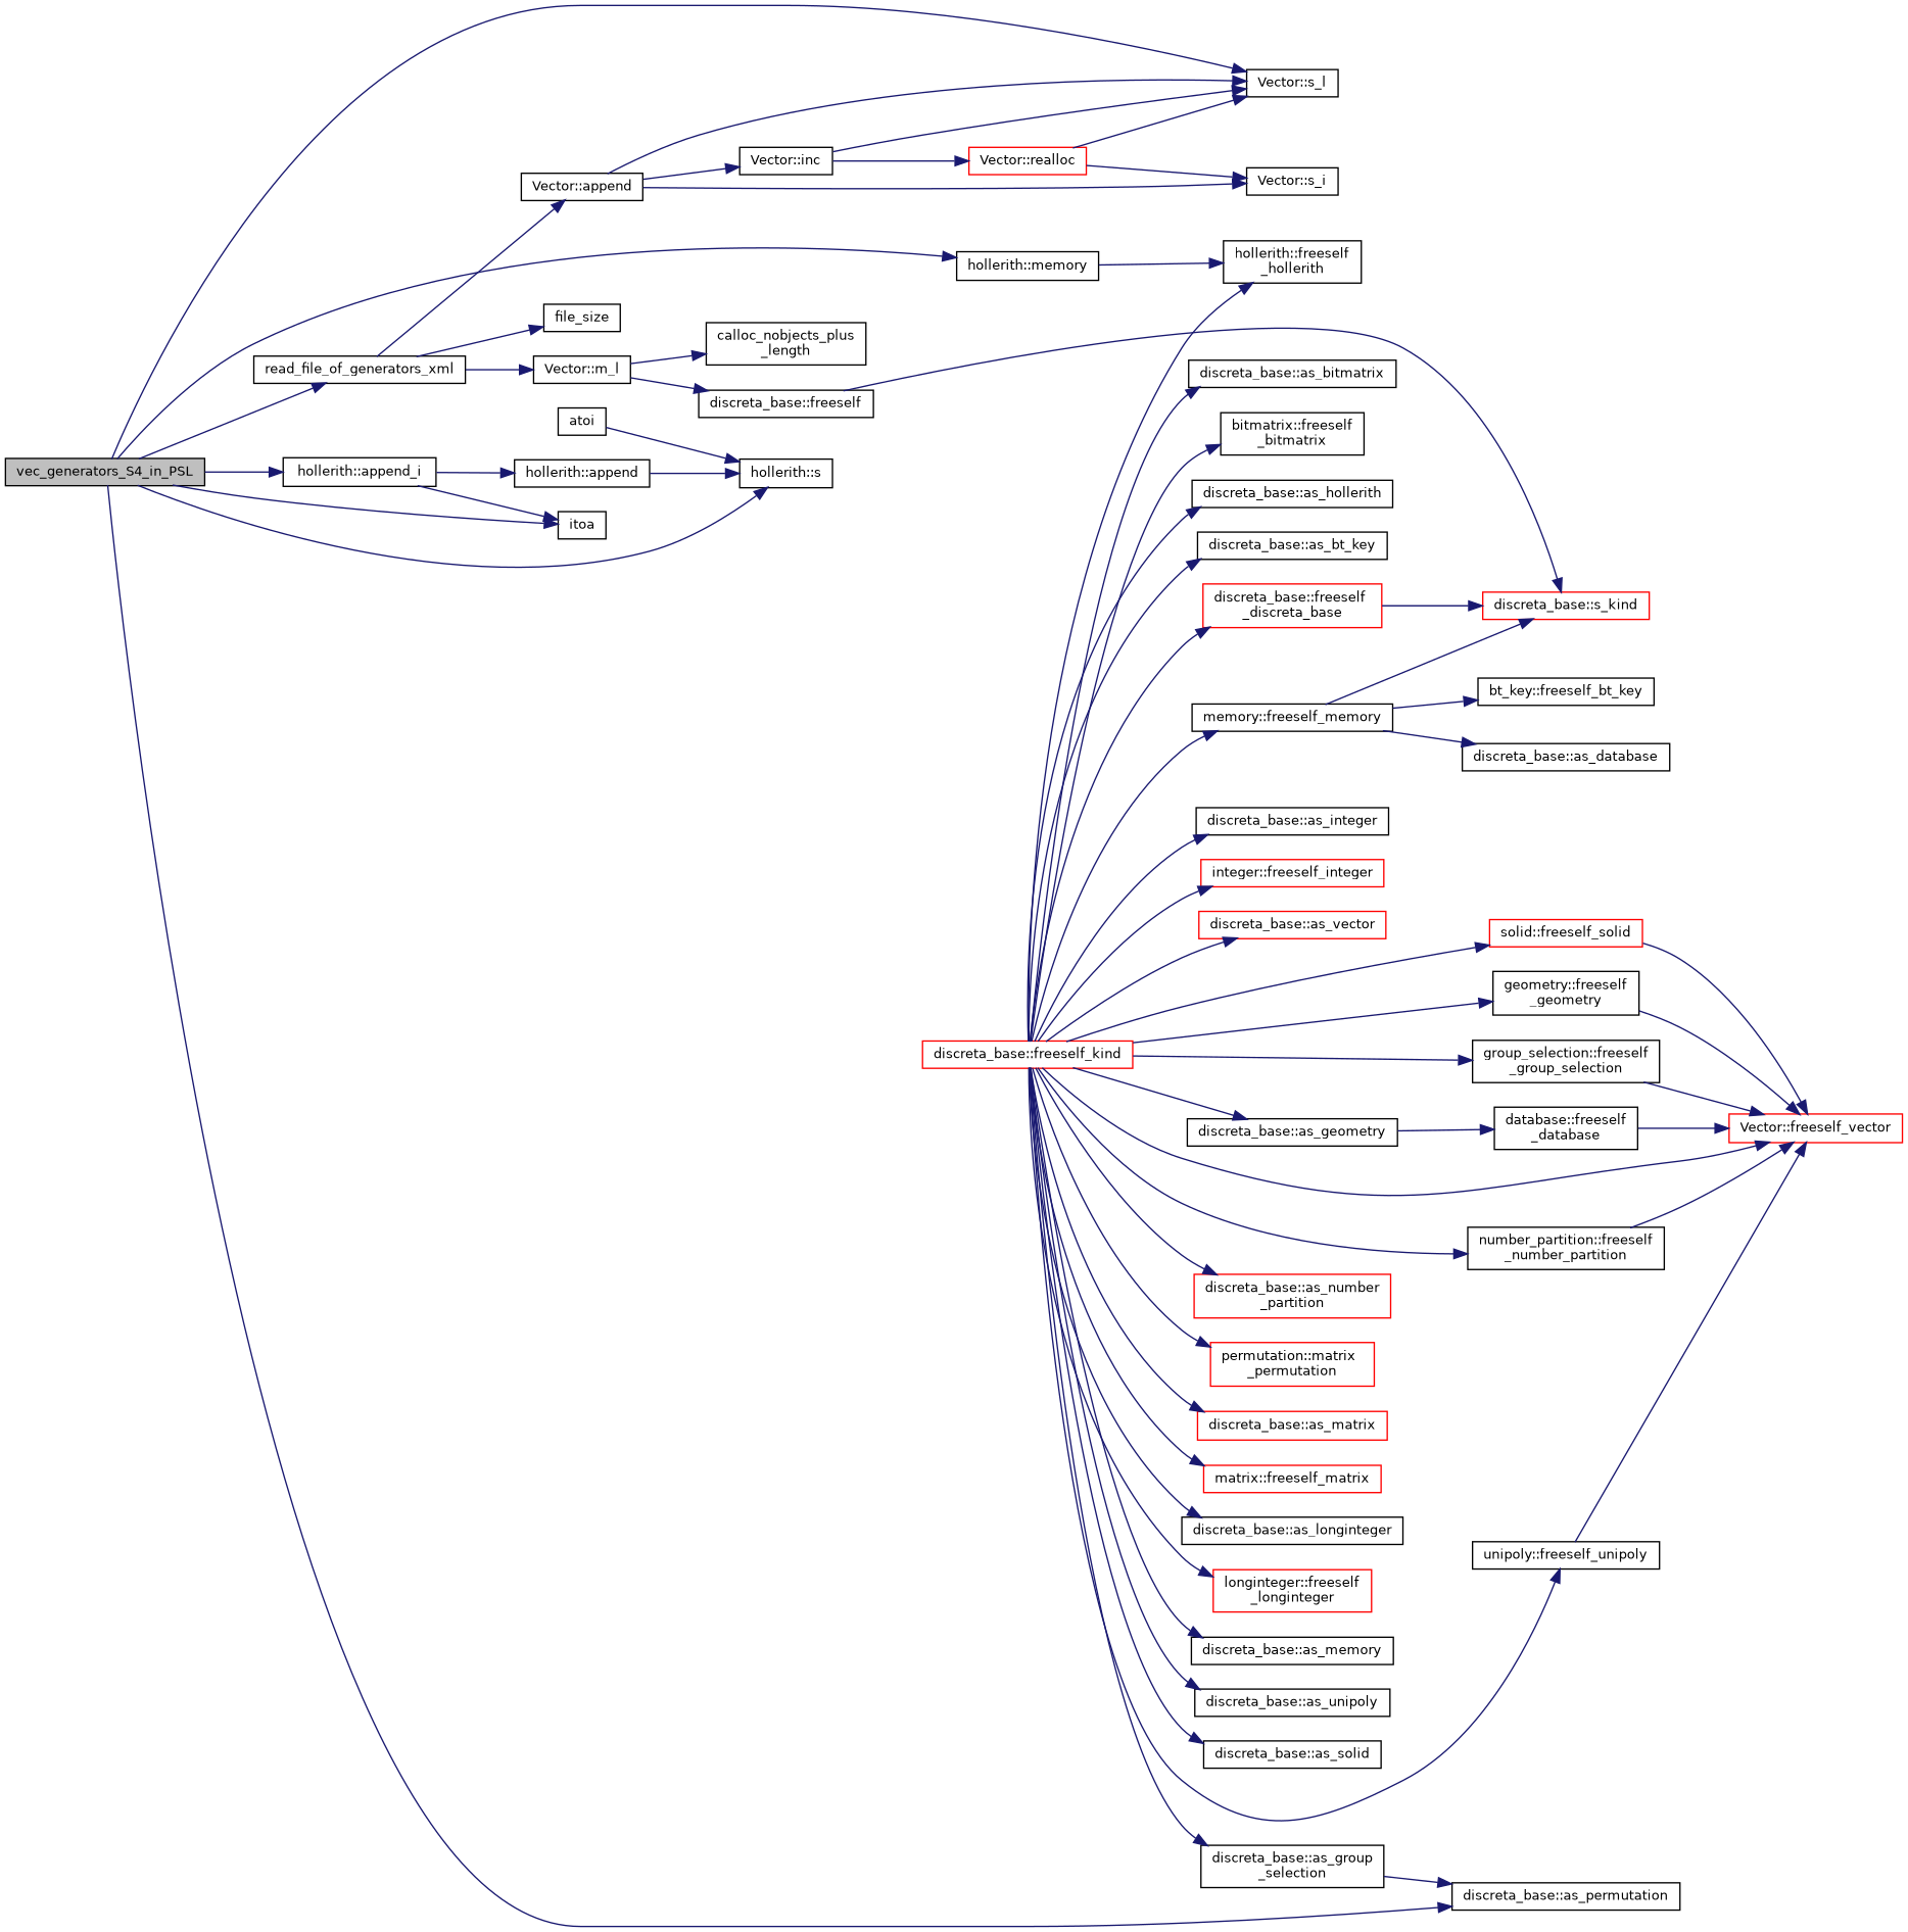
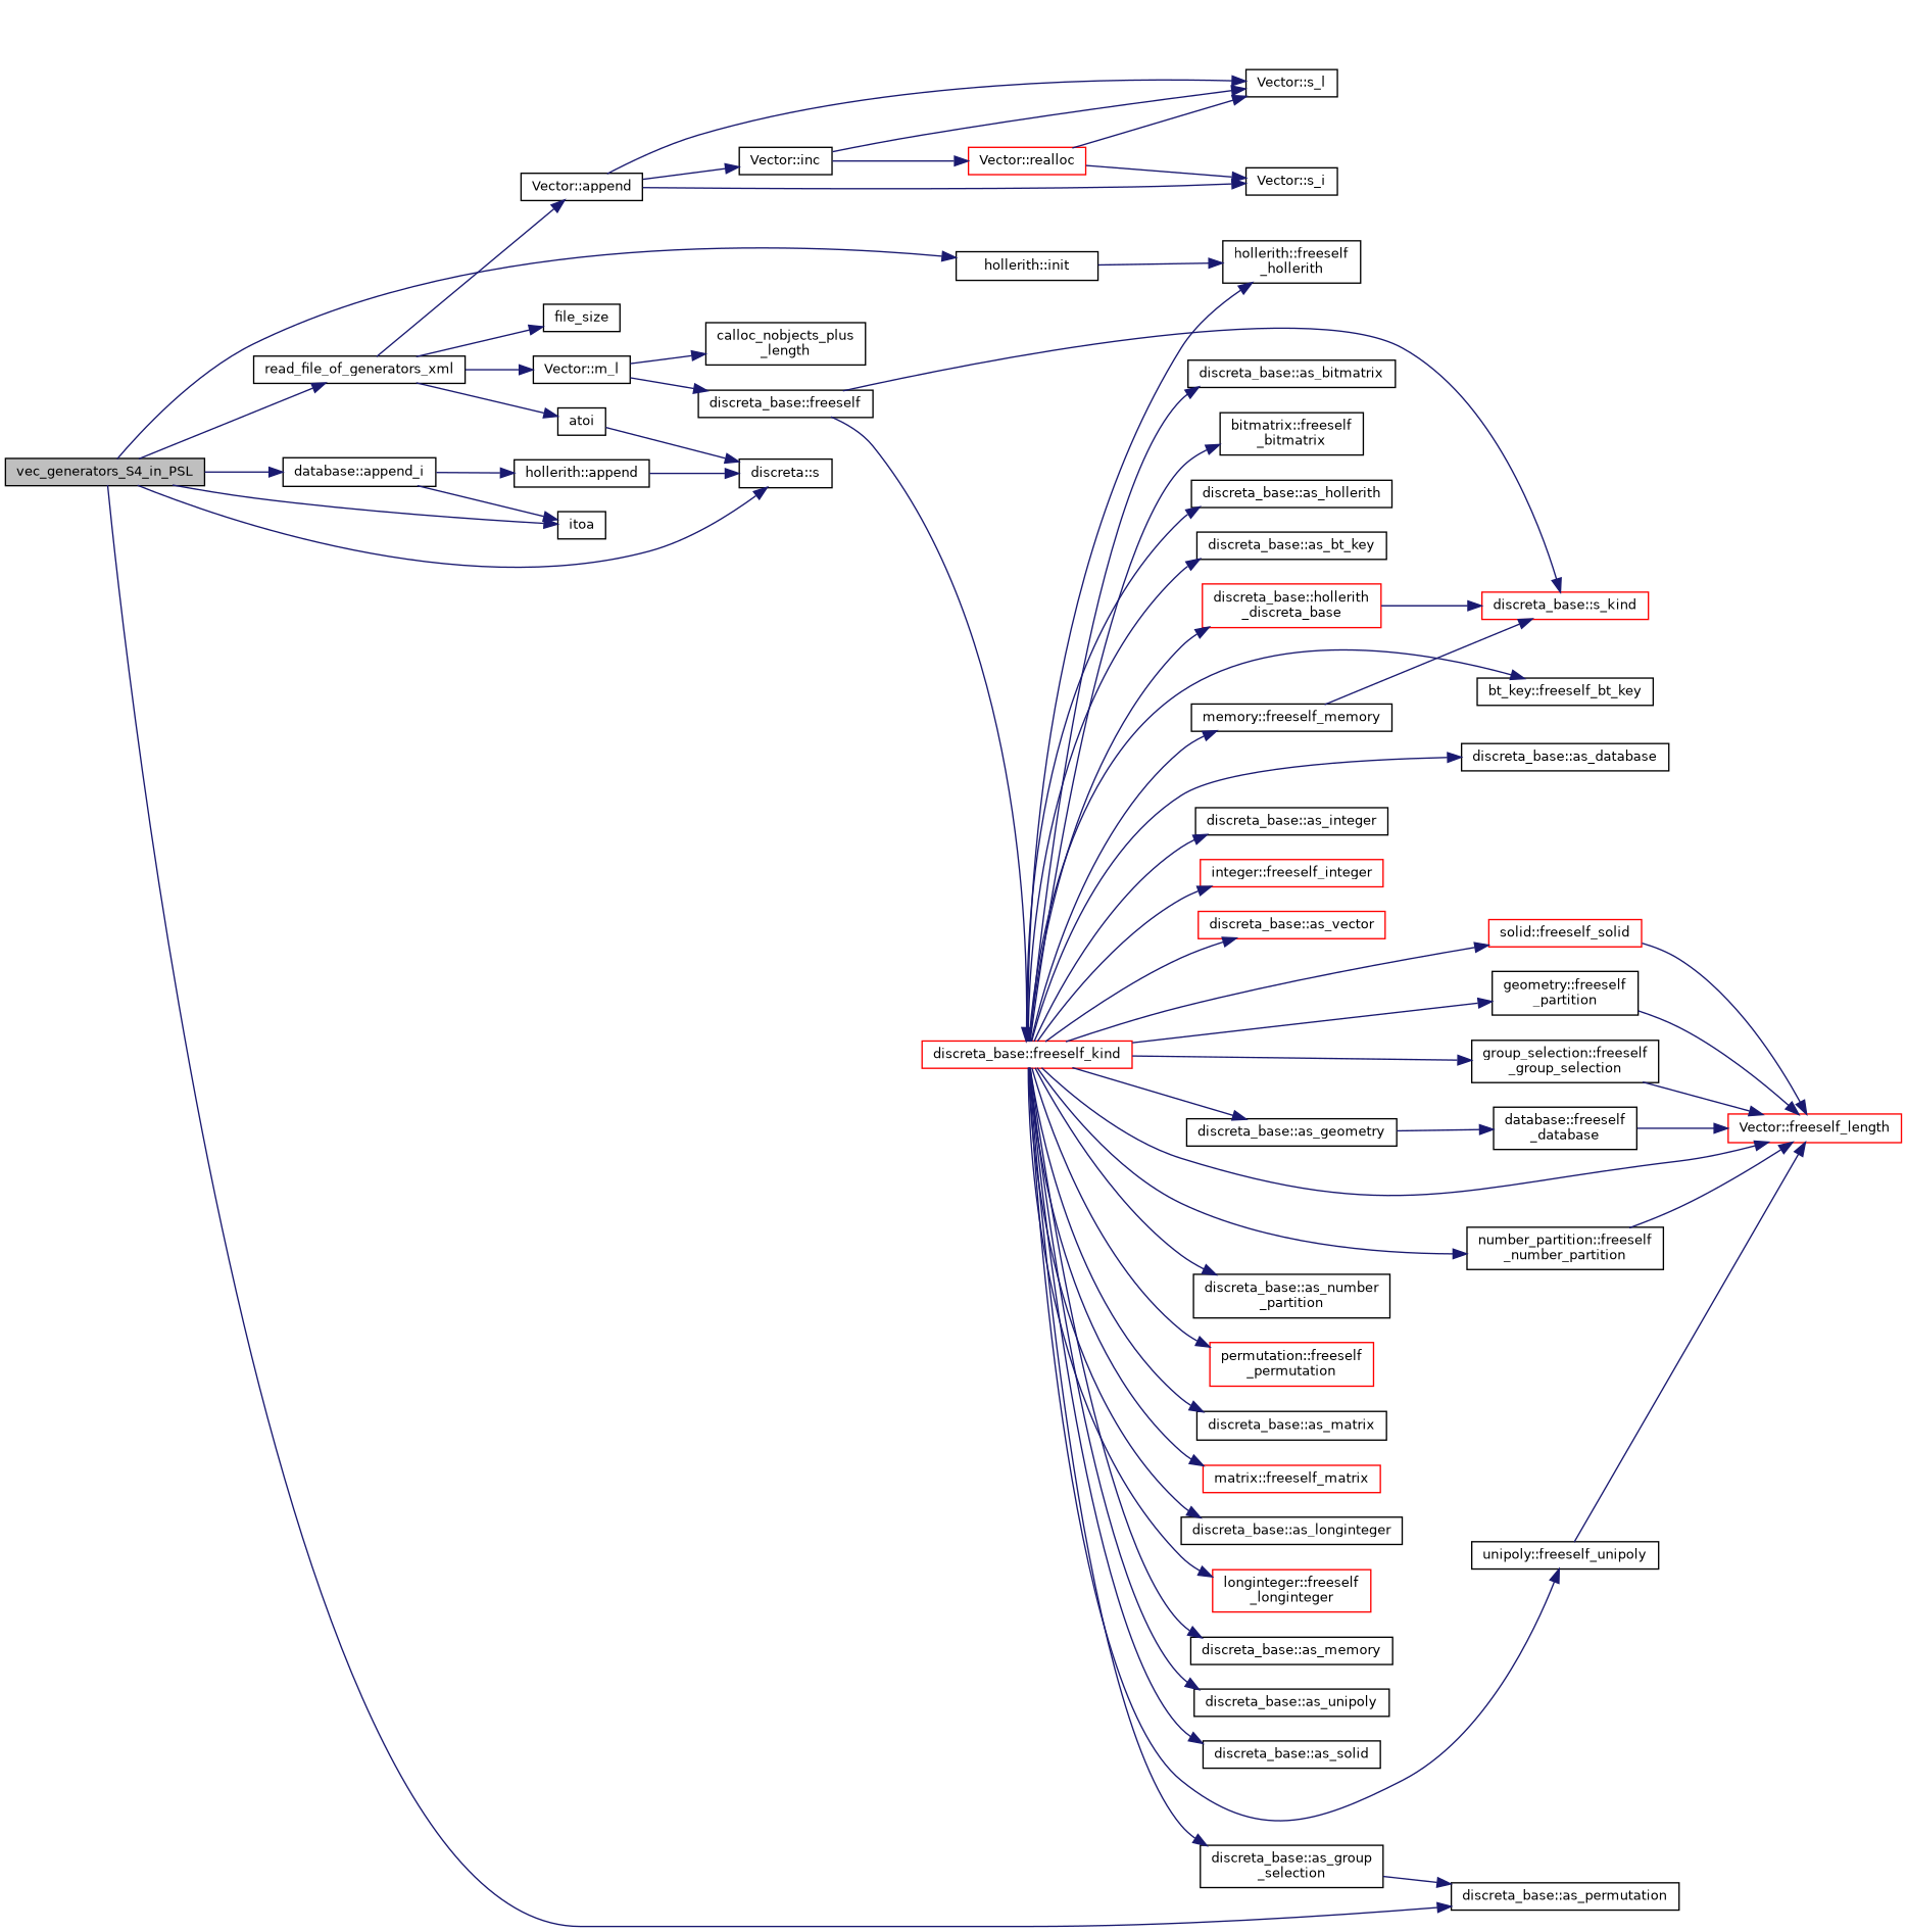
  digraph {
    fontname="DejaVu Sans"
    rankdir=LR
    node [color=black fillcolor=white fontname="DejaVu Sans" fontsize=10 shape=record style=filled]
    edge [color=midnightblue fontname="DejaVu Sans" fontsize=10 labelfontname=Helvetica labelfontsize=10 style=solid]
    n1 [fillcolor=grey75 fontcolor=black height=0.2 label=vec_generators_S4_in_PSL width=0.4]
-   n2 [height=0.2 label="hollerith::memory" width=0.4]
-   n3 [height=0.2 label="hollerith::s" width=0.4]
-   n4 [height=0.2 label="hollerith::append_i" width=0.4]
+   n2 [height=0.2 label="hollerith::init" width=0.4]
+   n3 [height=0.2 label="discreta::s" width=0.4]
+   n4 [height=0.2 label="database::append_i" width=0.4]
    n5 [height=0.2 label=read_file_of_generators_xml width=0.4]
    n6 [height=0.2 label="discreta_base::as_permutation" width=0.4]
    n7 [height=0.2 label="Vector::s_l" width=0.4]
    n8 [height=0.2 label=itoa width=0.4]
    n9 [height=0.2 label="hollerith::freeself\l_hollerith" width=0.4]
    n10 [height=0.2 label="hollerith::append" width=0.4]
    n11 [height=0.2 label=file_size width=0.4]
    n12 [height=0.2 label="Vector::m_l" width=0.4]
    n13 [height=0.2 label=atoi width=0.4]
    n14 [height=0.2 label="Vector::append" width=0.4]
    n15 [height=0.2 label="discreta_base::freeself" width=0.4]
    n16 [height=0.2 label="calloc_nobjects_plus\l_length" width=0.4]
    n17 [height=0.2 label="Vector::inc" width=0.4]
    n18 [height=0.2 label="Vector::s_i" width=0.4]
    n19 [color=red height=0.2 label="discreta_base::freeself_kind" width=0.4]
    n20 [color=red height=0.2 label="discreta_base::s_kind" width=0.4]
-   n21 [color=red height=0.2 label="discreta_base::freeself\l_discreta_base" width=0.4]
+   n21 [color=red height=0.2 label="discreta_base::hollerith\l_discreta_base" width=0.4]
    n22 [height=0.2 label="discreta_base::as_integer" width=0.4]
    n23 [color=red height=0.2 label="integer::freeself_integer" width=0.4]
    n24 [color=red height=0.2 label="discreta_base::as_vector" width=0.4]
-   n25 [color=red height=0.2 label="Vector::freeself_vector" width=0.4]
-   n26 [color=red height=0.2 label="discreta_base::as_number\l_partition" width=0.4]
+   n25 [color=red height=0.2 label="Vector::freeself_length" width=0.4]
+   n26 [height=0.2 label="discreta_base::as_number\l_partition" width=0.4]
    n27 [height=0.2 label="number_partition::freeself\l_number_partition" width=0.4]
-   n28 [color=red height=0.2 label="permutation::matrix\l_permutation" width=0.4]
-   n29 [color=red height=0.2 label="discreta_base::as_matrix" width=0.4]
+   n28 [color=red height=0.2 label="permutation::freeself\l_permutation" width=0.4]
+   n29 [height=0.2 label="discreta_base::as_matrix" width=0.4]
    n30 [color=red height=0.2 label="matrix::freeself_matrix" width=0.4]
    n31 [height=0.2 label="discreta_base::as_longinteger" width=0.4]
    n32 [color=red height=0.2 label="longinteger::freeself\l_longinteger" width=0.4]
    n33 [height=0.2 label="discreta_base::as_memory" width=0.4]
    n34 [height=0.2 label="memory::freeself_memory" width=0.4]
    n35 [height=0.2 label="discreta_base::as_unipoly" width=0.4]
    n36 [height=0.2 label="unipoly::freeself_unipoly" width=0.4]
    n37 [height=0.2 label="discreta_base::as_solid" width=0.4]
    n38 [color=red height=0.2 label="solid::freeself_solid" width=0.4]
    n39 [height=0.2 label="discreta_base::as_bitmatrix" width=0.4]
    n40 [height=0.2 label="bitmatrix::freeself\l_bitmatrix" width=0.4]
    n41 [height=0.2 label="discreta_base::as_geometry" width=0.4]
-   n42 [height=0.2 label="geometry::freeself\l_geometry" width=0.4]
+   n42 [height=0.2 label="geometry::freeself\l_partition" width=0.4]
    n43 [height=0.2 label="discreta_base::as_hollerith" width=0.4]
    n44 [height=0.2 label="discreta_base::as_group\l_selection" width=0.4]
    n45 [height=0.2 label="group_selection::freeself\l_group_selection" width=0.4]
    n46 [height=0.2 label="discreta_base::as_bt_key" width=0.4]
    n47 [height=0.2 label="bt_key::freeself_bt_key" width=0.4]
    n48 [height=0.2 label="discreta_base::as_database" width=0.4]
    n49 [height=0.2 label="database::freeself\l_database" width=0.4]
    n50 [color=red height=0.2 label="Vector::realloc" width=0.4]
    n1 -> n2
    n1 -> n3
    n1 -> n4
    n1 -> n5
    n1 -> n6
-   n1 -> n7
    n1 -> n8
    n2 -> n9
    n4 -> n8
    n4 -> n10
    n5 -> n11
    n5 -> n12
+   n5 -> n13
    n5 -> n14
    n10 -> n3
    n12 -> n15
    n12 -> n16
    n13 -> n3
    n14 -> n7
    n14 -> n17
    n14 -> n18
+   n15 -> n19
    n15 -> n20
    n17 -> n7
    n17 -> n50
    n19 -> n9
    n19 -> n21
    n19 -> n22
    n19 -> n23
    n19 -> n24
    n19 -> n25
    n19 -> n26
    n19 -> n27
    n19 -> n28
    n19 -> n29
    n19 -> n30
    n19 -> n31
    n19 -> n32
    n19 -> n33
    n19 -> n34
    n19 -> n35
    n19 -> n36
    n19 -> n37
    n19 -> n38
    n19 -> n39
    n19 -> n40
    n19 -> n41
    n19 -> n42
    n19 -> n43
    n19 -> n44
    n19 -> n45
    n19 -> n46
-   n34 -> n47
-   n34 -> n48
+   n19 -> n47
+   n19 -> n48
    n21 -> n20
    n27 -> n25
    n34 -> n20
    n36 -> n25
    n38 -> n25
    n41 -> n49
    n42 -> n25
    n44 -> n6
    n45 -> n25
    n49 -> n25
    n50 -> n7
    n50 -> n18
  }
